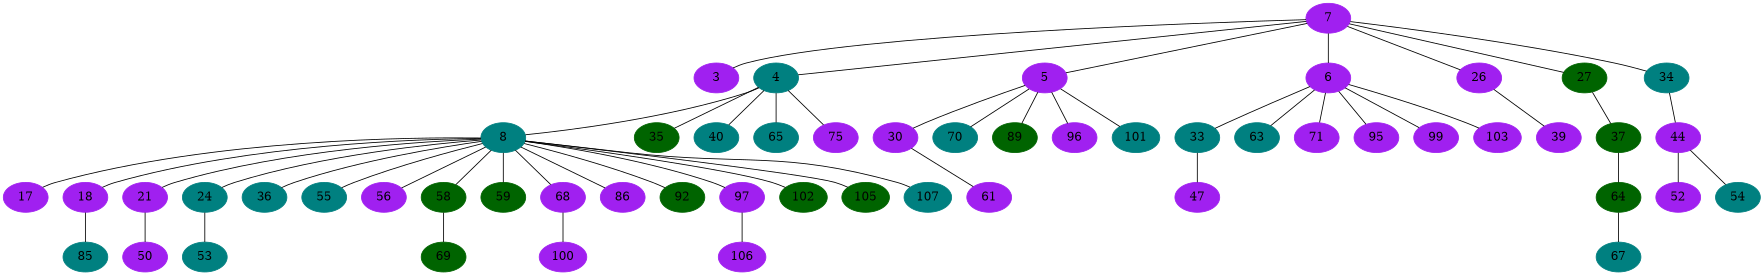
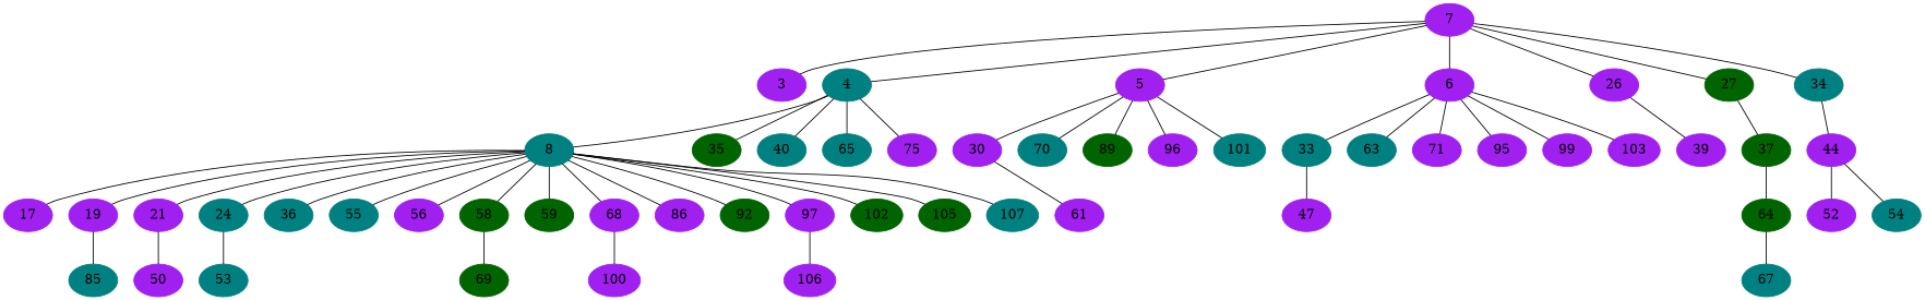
  graph {
    node [color=purple style=filled]
    n1 [label=7 super="+2"]
    3
    4 [color=teal super="+20+22"]
    5 [super="+73+25+93+45"]
    6 [super="+9+7+88+77+108"]
    26
    27 [color=darkgreen super="+51"]
    34 [color=teal]
    8 [color=teal super="+14+13+10+19+12"]
    35 [color=darkgreen]
    40 [color=teal]
    65 [color=teal]
    75
    30
    70 [color=teal super="+74"]
    89 [color=darkgreen]
    96
    101 [color=teal]
    33 [color=teal]
    63 [color=teal]
    71
    95
    99
    103 [super="+109"]
    39
    37 [color=darkgreen]
    44
    17 [super="+38"]
-   18 [super="+49+43+91"]
+   18 [super="+49+43+91" label=19]
    21 [super="+32"]
    24 [color=teal super="+98"]
    36 [color=teal]
    55 [color=teal super="+81"]
    56 [super="+79"]
    58 [color=darkgreen]
    59 [color=darkgreen super="+110"]
    68 [super="+94"]
    86
    92 [color=darkgreen]
    97
    102 [color=darkgreen]
    105 [color=darkgreen]
    107 [color=teal]
    n44 [label=61 super="+60"]
    47
    85 [color=teal]
    50
    53 [color=teal]
    69 [color=darkgreen]
    100
    106
    64 [color=darkgreen super="+80+83"]
    52 [super="+87"]
    54 [color=teal]
    67 [color=teal]
    n1 -- 3
    n1 -- 4
    n1 -- 5
    n1 -- 6
    n1 -- 26
    n1 -- 27
    n1 -- 34
    4 -- 8
    4 -- 35
    4 -- 40
    4 -- 65
    4 -- 75
    5 -- 30
    5 -- 70
    5 -- 89
    5 -- 96
    5 -- 101
    6 -- 33
    6 -- 63
    6 -- 71
    6 -- 95
    6 -- 99
    6 -- 103
    26 -- 39
    27 -- 37
    34 -- 44
    8 -- 17
    8 -- 18
    8 -- 21
    8 -- 24
    8 -- 36
    8 -- 55
    8 -- 56
    8 -- 58
    8 -- 59
    8 -- 68
    8 -- 86
    8 -- 92
    8 -- 97
    8 -- 102
    8 -- 105
    8 -- 107
    30 -- n44
    33 -- 47
    37 -- 64
    44 -- 52
    44 -- 54
    18 -- 85
    21 -- 50
    24 -- 53
    58 -- 69
    68 -- 100
    97 -- 106
    64 -- 67
  }
